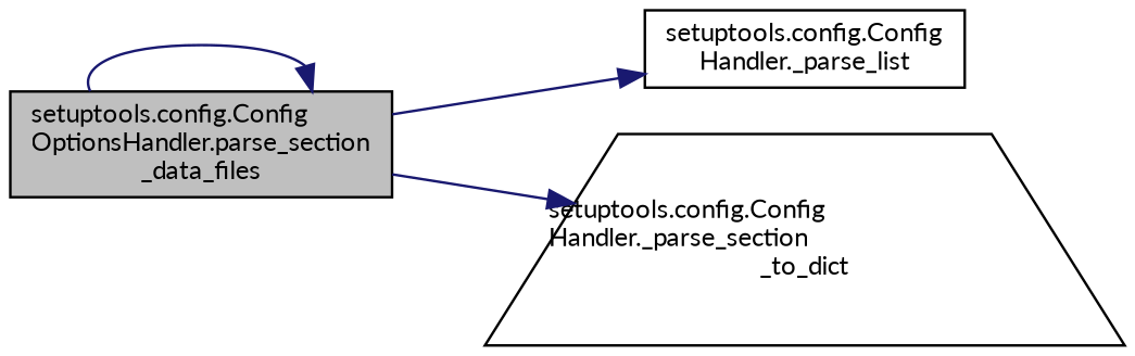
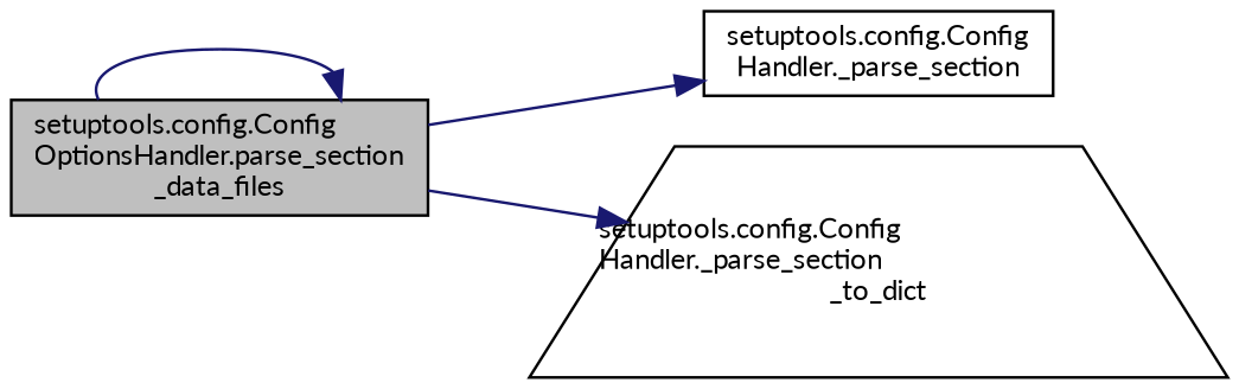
  digraph {
    rankdir=LR
    fontname=Lato
    node [color=black fillcolor=white fontname=Lato fontsize=10 shape=box style=filled]
    edge [color=midnightblue fontname=Lato fontsize=10 labelfontname=Helvetica labelfontsize=10 style=solid]
    n1 [fillcolor=grey75 fontcolor=black height=0.2 label="setuptools.config.Config\lOptionsHandler.parse_section\l_data_files" width=0.4]
-   n2 [height=0.2 label="setuptools.config.Config\lHandler._parse_list" width=0.4]
+   n2 [height=0.2 label="setuptools.config.Config\lHandler._parse_section" width=0.4]
    n3 [height=0.2 label="setuptools.config.Config\lHandler._parse_section\l_to_dict" shape=trapezium width=0.4]
    n1 -> n1
    n1 -> n2
    n1 -> n3
  }
